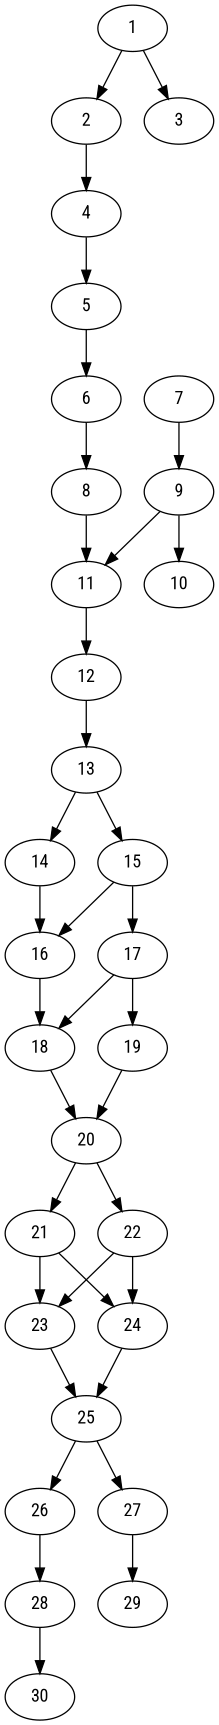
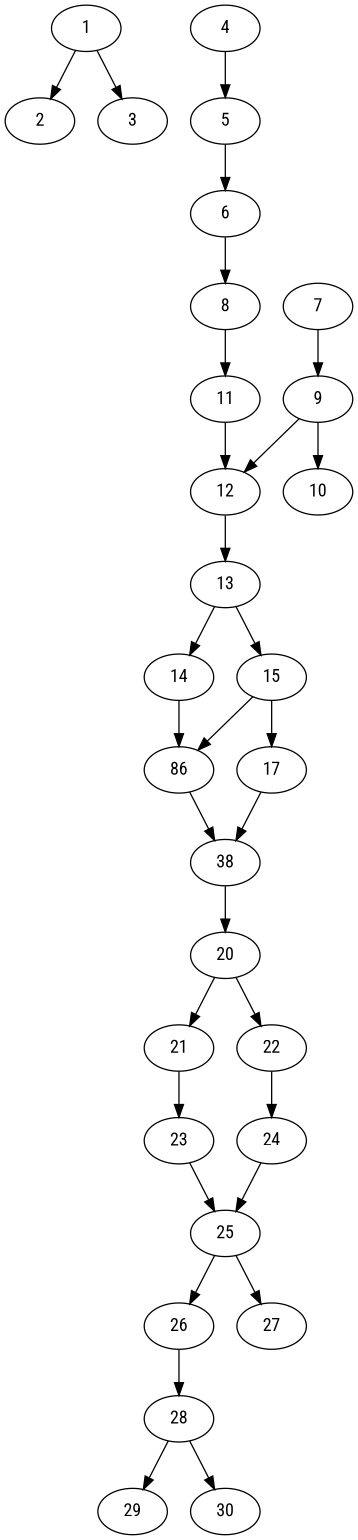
  digraph {
    fontname="Roboto Condensed"
    node [alpha=0.08 fontname="Roboto Condensed"]
    edge [fontname="Roboto Condensed"]
    1 [alpha=0.14 expect_size=46586880]
    2 [alpha=0.02 expect_size=9193472]
    3 [expect_size=45187072]
    4 [alpha=0.10 expect_size=46077952]
    5 [alpha=0.12 expect_size=6647808]
    6 [alpha=0.10 expect_size=22684672]
    8 [alpha=0.10 expect_size=19627008]
    7 [alpha=0.15 expect_size=22009856]
    9 [alpha=0.04 expect_size=26103808]
    11 [alpha=0.15 expect_size=36364288]
    10 [alpha=0.13 expect_size=45242368]
    12 [alpha=0.09 expect_size=21525504]
    13 [alpha=0.01 expect_size=25678848]
    14 [alpha=0.01 expect_size=43777024]
    15 [alpha=0.18 expect_size=20791296]
-   16 [alpha=0.07 expect_size=50067456]
+   16 [alpha=0.07 expect_size=50067456 label=86]
    17 [alpha=0.20 expect_size=25402368]
-   18 [expect_size=13732864]
-   19 [alpha=0.07 expect_size=36620288]
+   18 [expect_size=13732864 label=38]
    20 [alpha=0.20 expect_size=45232128]
    21 [alpha=0.11 expect_size=29053952]
    22 [alpha=0.03 expect_size=17698816]
    23 [alpha=0.13 expect_size=39016448]
    24 [alpha=0.19 expect_size=41083904]
    25 [alpha=0.07 expect_size=43544576]
    26 [alpha=0.01 expect_size=37952512]
    27 [alpha=0.03 expect_size=6458368]
    28 [alpha=0.11 expect_size=6376448]
    29 [expect_size=24374272]
    30 [alpha=0.02 expect_size=39786496]
    1 -> 2
    1 -> 3
-   2 -> 4
    4 -> 5
    5 -> 6
    6 -> 8
    8 -> 11
    7 -> 9
-   9 -> 11
+   9 -> 12
    9 -> 10
    11 -> 12
    12 -> 13
    13 -> 14
    13 -> 15
    14 -> 16
    15 -> 16
    15 -> 17
    16 -> 18
    17 -> 18
-   17 -> 19
    18 -> 20
-   19 -> 20
    20 -> 21
    20 -> 22
    21 -> 23
-   21 -> 24
-   22 -> 23
    22 -> 24
    23 -> 25
    24 -> 25
    25 -> 26
    25 -> 27
    26 -> 28
-   27 -> 29
+   28 -> 29
    28 -> 30
  }
